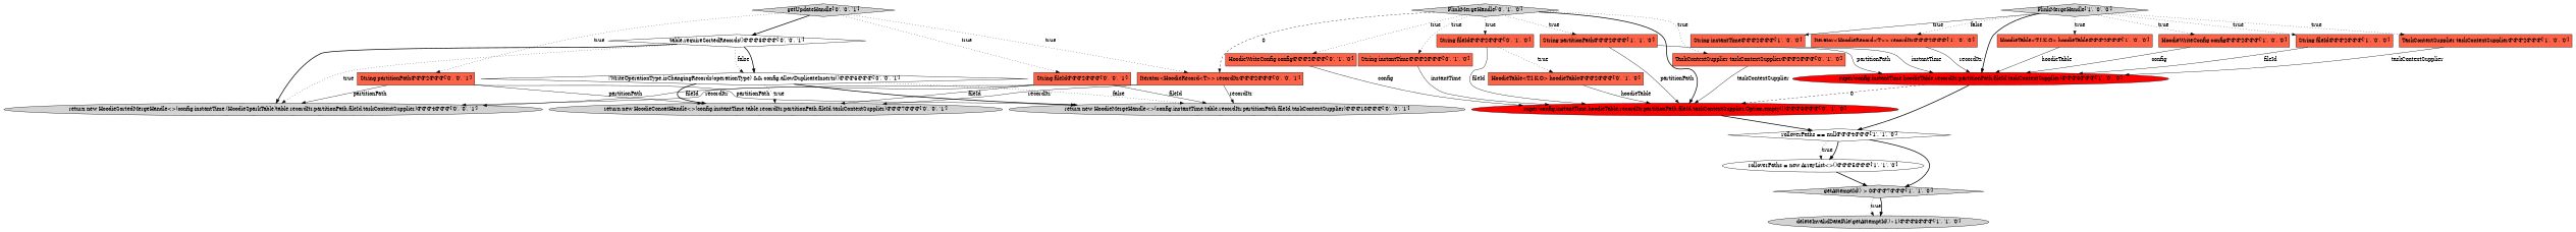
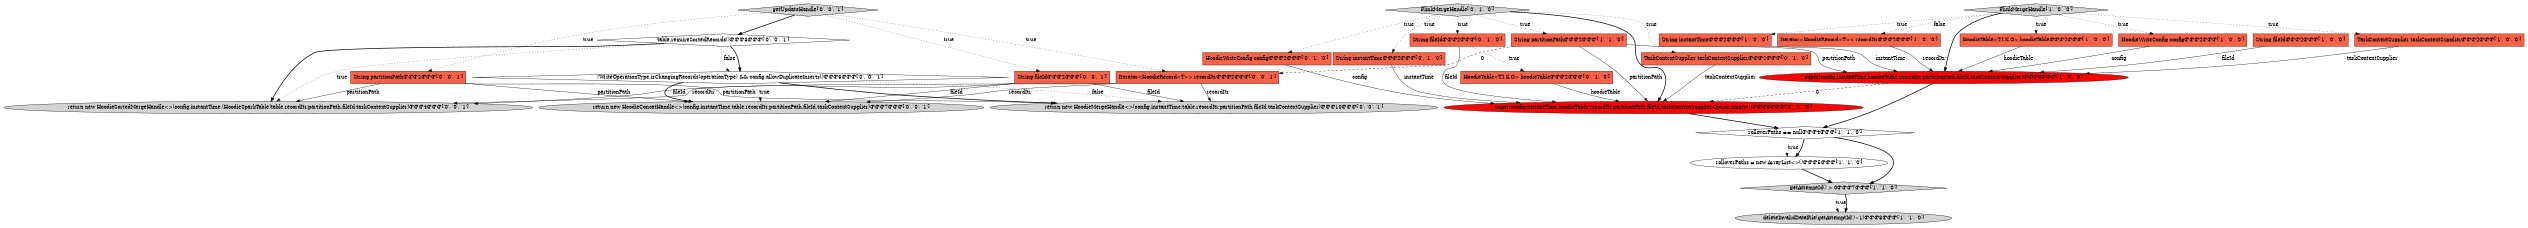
  digraph {
    node [fillcolor=tomato shape=box style=filled]
    edge [style=solid]
    n1 [label="String partitionPath@@@2@@@['1', '1', '0']"]
    n2 [label="Iterator<HoodieRecord<T>> recordItr@@@2@@@['0', '0', '1']"]
    n3 [fillcolor=red label="super(config,instantTime,hoodieTable,recordItr,partitionPath,fileId,taskContextSupplier,Option.empty())@@@3@@@['0', '1', '0']" shape=ellipse]
    n4 [fillcolor=red label="super(config,instantTime,hoodieTable,recordItr,partitionPath,fileId,taskContextSupplier)@@@3@@@['1', '0', '0']" shape=ellipse]
    n5 [fillcolor=lightgray label="return new HoodieConcatHandle<>(config,instantTime,table,recordItr,partitionPath,fileId,taskContextSupplier)@@@7@@@['0', '0', '1']" shape=ellipse]
    n6 [fillcolor=lightgray label="return new HoodieMergeHandle<>(config,instantTime,table,recordItr,partitionPath,fileId,taskContextSupplier)@@@10@@@['0', '0', '1']" shape=ellipse]
    n7 [fillcolor=lightgray label="return new HoodieSortedMergeHandle<>(config,instantTime,(HoodieSparkTable)table,recordItr,partitionPath,fileId,taskContextSupplier)@@@4@@@['0', '0', '1']" shape=ellipse]
    n8 [fillcolor=white label="rolloverPaths == null@@@4@@@['1', '1', '0']" shape=diamond]
    n9 [fillcolor=white label="rolloverPaths = new ArrayList<>()@@@5@@@['1', '1', '0']" shape=ellipse]
    n10 [fillcolor=lightgray label="getAttemptId() > 0@@@7@@@['1', '1', '0']" shape=diamond]
    n11 [fillcolor=lightgray label="deleteInvalidDataFile(getAttemptId() - 1)@@@8@@@['1', '1', '0']" shape=ellipse]
    n12 [label="HoodieTable<T,I,K,O> hoodieTable@@@2@@@['1', '0', '0']"]
    n13 [label="TaskContextSupplier taskContextSupplier@@@2@@@['0', '1', '0']"]
    n14 [label="HoodieWriteConfig config@@@2@@@['1', '0', '0']"]
    n15 [label="String fileId@@@2@@@['1', '0', '0']"]
    n16 [fillcolor=white label="!WriteOperationType.isChangingRecords(operationType) && config.allowDuplicateInserts()@@@6@@@['0', '0', '1']" shape=diamond]
    n17 [label="HoodieWriteConfig config@@@2@@@['0', '1', '0']"]
    n18 [label="TaskContextSupplier taskContextSupplier@@@2@@@['1', '0', '0']"]
    n19 [label="String instantTime@@@2@@@['1', '0', '0']"]
    n20 [fillcolor=lightgray label="FlinkMergeHandle['0', '1', '0']" shape=diamond]
    n21 [label="String instantTime@@@2@@@['0', '1', '0']"]
    n22 [label="String fileId@@@2@@@['0', '1', '0']"]
    n23 [label="HoodieTable<T,I,K,O> hoodieTable@@@2@@@['0', '1', '0']"]
    n24 [label="Iterator<HoodieRecord<T>> recordItr@@@2@@@['1', '0', '0']"]
    n25 [fillcolor=lightgray label="FlinkMergeHandle['1', '0', '0']" shape=diamond]
    n26 [fillcolor=white label="table.requireSortedRecords()@@@3@@@['0', '0', '1']" shape=diamond]
    n27 [fillcolor=lightgray label="getUpdateHandle['0', '0', '1']" shape=diamond]
    n28 [label="String partitionPath@@@2@@@['0', '0', '1']"]
    n29 [label="String fileId@@@2@@@['0', '0', '1']"]
-   n20 -> n2 [label=0 style=dashed]
+   n1 -> n2 [label=0 style=dashed]
    n1 -> n3 [label=partitionPath]
    n1 -> n4 [label=partitionPath]
    n2 -> n5 [label=recordItr]
    n2 -> n6 [label=recordItr]
    n2 -> n7 [label=recordItr]
    n3 -> n8 [style=bold]
    n4 -> n3 [label=0 style=dashed]
    n4 -> n8 [style=bold]
    n8 -> n9 [style=bold]
    n8 -> n9 [label=true style=dotted]
    n8 -> n10 [style=bold]
    n9 -> n10 [style=bold]
    n10 -> n11 [label=true style=dotted]
    n10 -> n11 [style=bold]
    n12 -> n4 [label=hoodieTable]
    n13 -> n3 [label=taskContextSupplier]
    n14 -> n4 [label=config]
    n15 -> n4 [label=fileId]
    n16 -> n5 [style=bold]
    n16 -> n5 [label=true style=dotted]
    n16 -> n6 [label=false style=dotted]
    n16 -> n6 [style=bold]
    n17 -> n3 [label=config]
    n18 -> n4 [label=taskContextSupplier]
    n19 -> n4 [label=instantTime]
    n20 -> n1 [label=true style=dotted]
    n20 -> n3 [style=bold]
    n20 -> n13 [label=true style=dotted]
    n20 -> n17 [label=true style=dotted]
    n20 -> n21 [label=true style=dotted]
    n20 -> n22 [label=true style=dotted]
    n21 -> n3 [label=instantTime]
    n22 -> n3 [label=fileId]
    n22 -> n23 [label=true style=dotted]
    n23 -> n3 [label=hoodieTable]
    n24 -> n4 [label=recordItr]
    n25 -> n4 [style=bold]
    n25 -> n12 [label=true style=dotted]
    n25 -> n14 [label=true style=dotted]
-   n25 -> n15 [label=true style=dotted]
    n25 -> n18 [label=true style=dotted]
-   n25 -> n19 [label=true]
+   n25 -> n19 [label=true style=dotted]
    n25 -> n24 [label=false style=dotted]
    n26 -> n7 [style=bold]
    n26 -> n7 [label=true style=dotted]
    n26 -> n16 [label=false style=dotted]
    n26 -> n16 [style=bold]
    n27 -> n2 [label=true style=dotted]
    n27 -> n26 [style=bold]
    n27 -> n28 [label=true style=dotted]
    n27 -> n29 [label=true style=dotted]
    n28 -> n5 [label=partitionPath]
    n28 -> n6 [label=partitionPath]
    n28 -> n7 [label=partitionPath]
    n29 -> n5 [label=fileId]
    n29 -> n6 [label=fileId]
    n29 -> n7 [label=fileId]
  }
